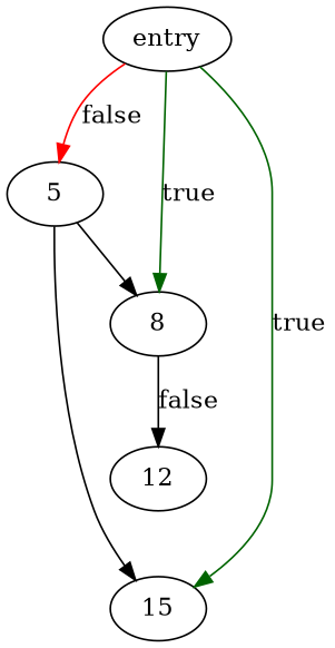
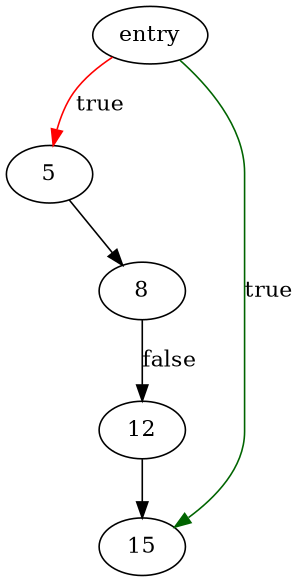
  digraph {
    n1 [label=entry]
    5
    8
    15
    12
-   n1 -> 5 [color=red label=false]
-   n1 -> 8 [color=darkgreen label=true]
+   n1 -> 5 [color=red label=true]
    n1 -> 15 [color=darkgreen label=true]
    5 -> 8
    8 -> 12 [color=black label=false]
-   5 -> 15
+   12 -> 15
  }
